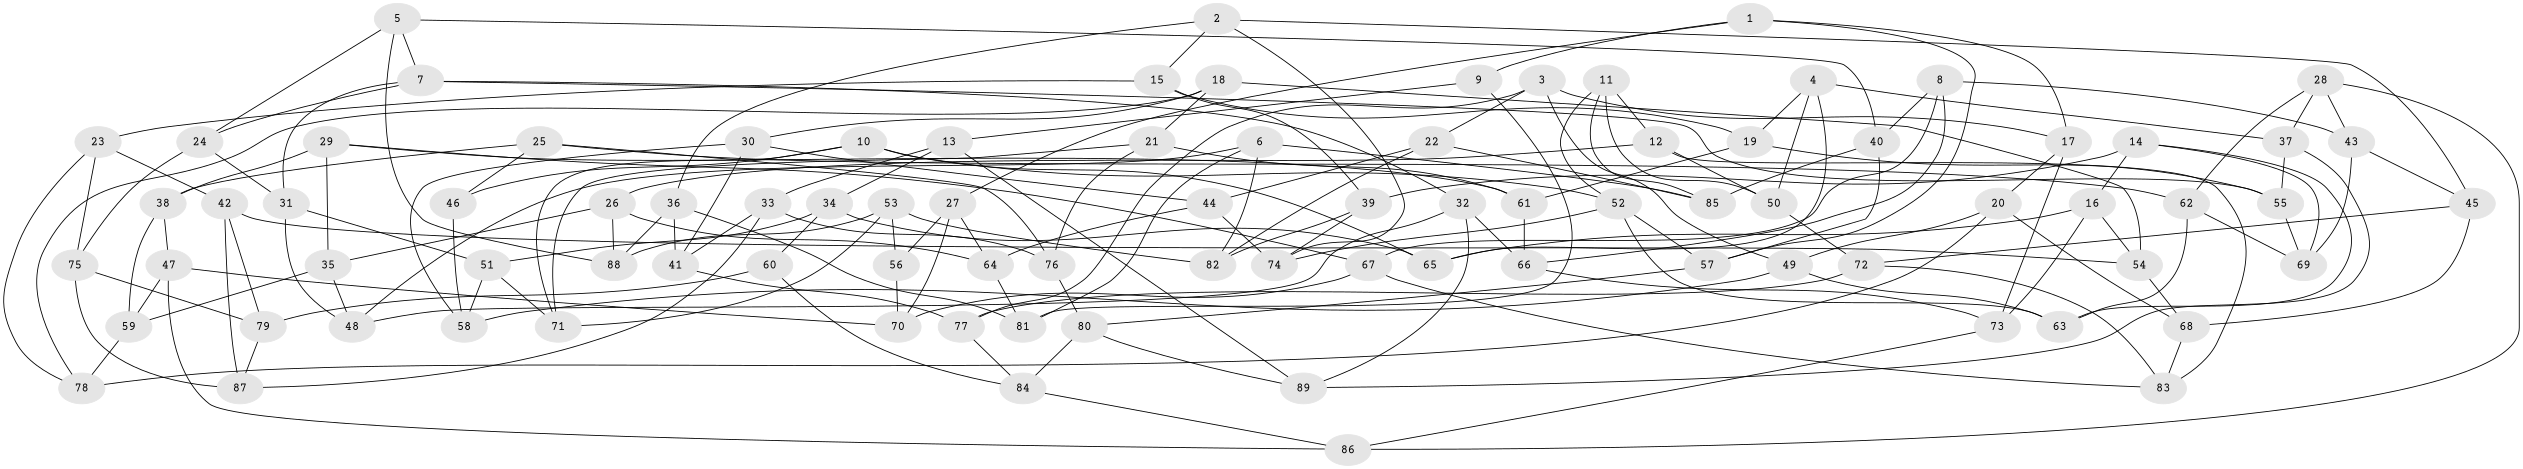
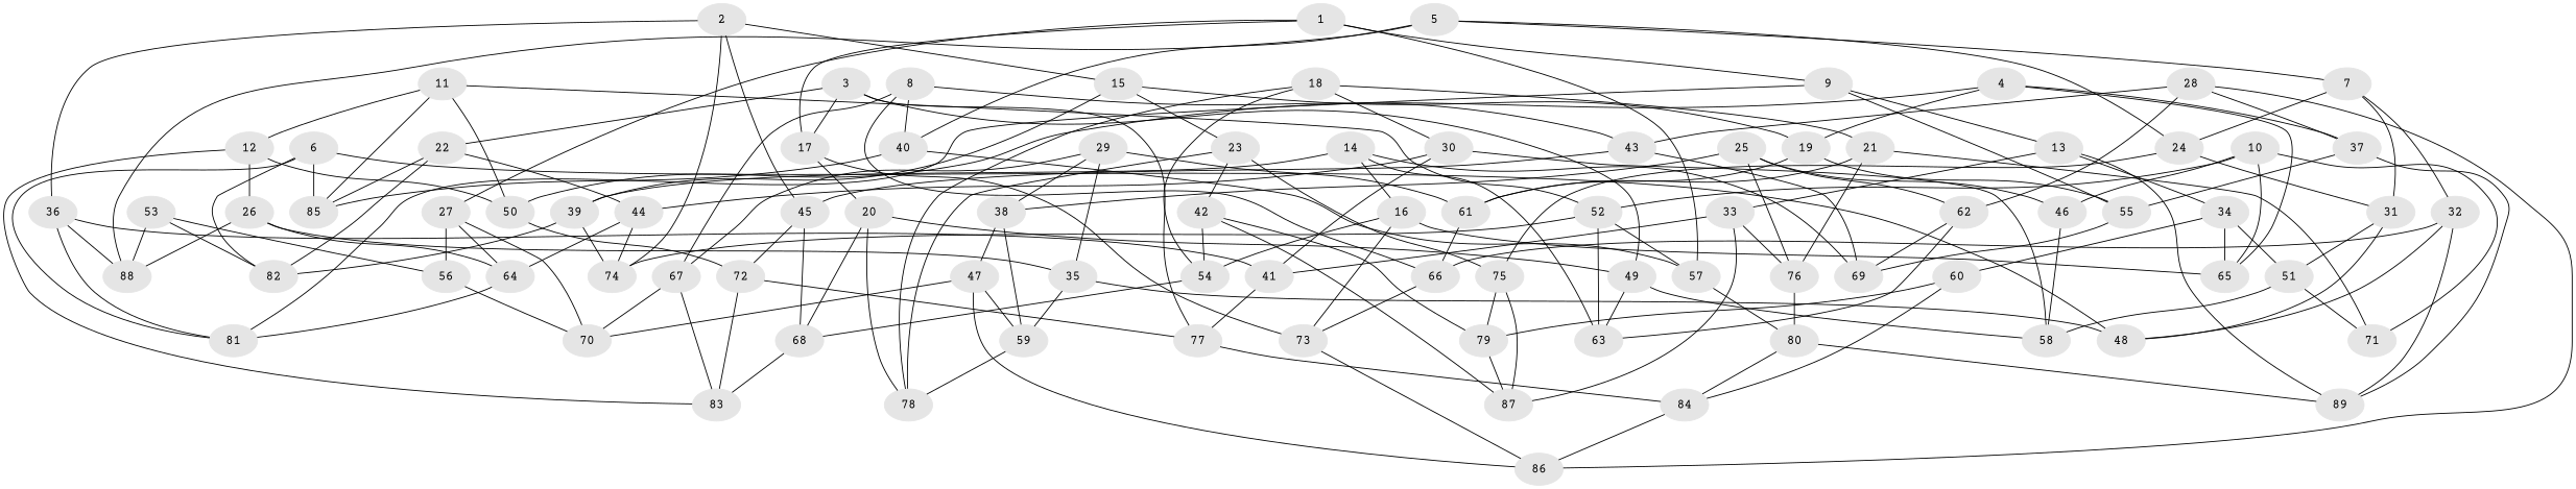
  graph {
    fontname="Courier Prime"
    node [color=gray90 fontname="Courier Prime" style=filled]
    edge [fontname="Courier Prime"]
    1
    9
    17
    27
    57
    81
    13
    55
    73
    20
    64
    56
    70
    80
    2
    15
    36
    45
    74
    19
    39
    23
    88
    41
    68
    72
    3
    22
    49
    77
    82
    85
    44
    63
    58
    84
    4
    37
    50
    65
    61
    89
    5
    7
    24
    40
    31
    32
    75
    6
    48
    51
    66
    8
    43
    67
    69
    83
    33
    34
    10
    46
    52
    71
    11
    12
    26
    35
    76
    87
    60
    14
    16
    54
    78
    42
    86
    18
    21
    30
    79
    25
    38
    62
    59
    47
    28
    29
    53
    1 -- 9
    1 -- 17
    1 -- 27
    1 -- 57
    9 -- 81
    9 -- 13
-   7 -- 55
+   9 -- 55
    17 -- 73
    17 -- 20
    27 -- 64
    27 -- 56
    27 -- 70
    57 -- 80
    13 -- 89
    13 -- 33
    13 -- 34
    55 -- 69
    73 -- 86
    20 -- 68
    20 -- 49
    20 -- 78
    64 -- 81
    56 -- 70
    80 -- 84
    80 -- 89
    2 -- 15
    2 -- 36
    2 -- 45
    2 -- 74
    15 -- 19
    15 -- 39
    15 -- 23
    36 -- 81
    36 -- 88
    36 -- 41
    45 -- 68
    45 -- 72
    19 -- 55
    19 -- 61
    39 -- 74
    39 -- 82
    23 -- 75
    23 -- 78
    23 -- 42
    41 -- 77
    68 -- 83
    72 -- 77
    72 -- 83
    3 -- 17
    3 -- 22
    3 -- 49
    3 -- 77
    22 -- 82
    22 -- 85
    22 -- 44
    49 -- 63
    49 -- 58
    77 -- 84
    44 -- 64
    44 -- 74
    84 -- 86
    4 -- 19
    4 -- 37
    4 -- 50
    4 -- 65
    37 -- 55
    37 -- 89
    50 -- 72
    61 -- 66
    5 -- 88
    5 -- 7
    5 -- 24
    5 -- 40
    7 -- 24
    7 -- 31
    7 -- 32
    24 -- 31
    24 -- 75
    40 -- 57
    40 -- 85
    31 -- 48
    31 -- 51
    32 -- 89
    32 -- 48
    32 -- 66
    75 -- 87
    75 -- 79
    6 -- 81
    6 -- 82
    6 -- 85
    6 -- 48
    51 -- 58
    51 -- 71
    66 -- 73
    8 -- 40
    8 -- 66
    8 -- 43
    8 -- 67
    43 -- 45
    43 -- 69
    67 -- 70
    67 -- 83
    33 -- 41
    33 -- 76
    33 -- 87
    34 -- 65
    34 -- 51
    34 -- 60
    10 -- 65
    10 -- 46
    10 -- 52
    10 -- 71
    46 -- 58
    52 -- 57
    52 -- 74
    52 -- 63
    11 -- 85
    11 -- 50
    11 -- 52
    11 -- 12
    12 -- 50
    12 -- 83
    12 -- 26
    26 -- 64
    26 -- 88
    26 -- 35
    35 -- 48
    35 -- 59
    76 -- 80
    60 -- 84
    60 -- 79
    14 -- 39
    14 -- 63
    14 -- 69
    14 -- 16
    16 -- 73
    16 -- 65
    16 -- 54
    54 -- 68
    42 -- 87
    42 -- 54
    42 -- 79
    18 -- 54
    18 -- 78
    18 -- 21
    18 -- 30
    21 -- 61
    21 -- 71
    21 -- 76
    30 -- 41
    30 -- 44
    30 -- 58
    79 -- 87
    25 -- 46
    25 -- 76
    25 -- 38
    25 -- 62
    38 -- 59
    38 -- 47
    62 -- 63
    62 -- 69
    59 -- 78
    47 -- 70
    47 -- 86
    47 -- 59
    28 -- 37
    28 -- 43
    28 -- 86
    28 -- 62
    29 -- 61
    29 -- 67
    29 -- 35
    29 -- 38
    53 -- 56
    53 -- 88
    53 -- 82
-   53 -- 71
  }
